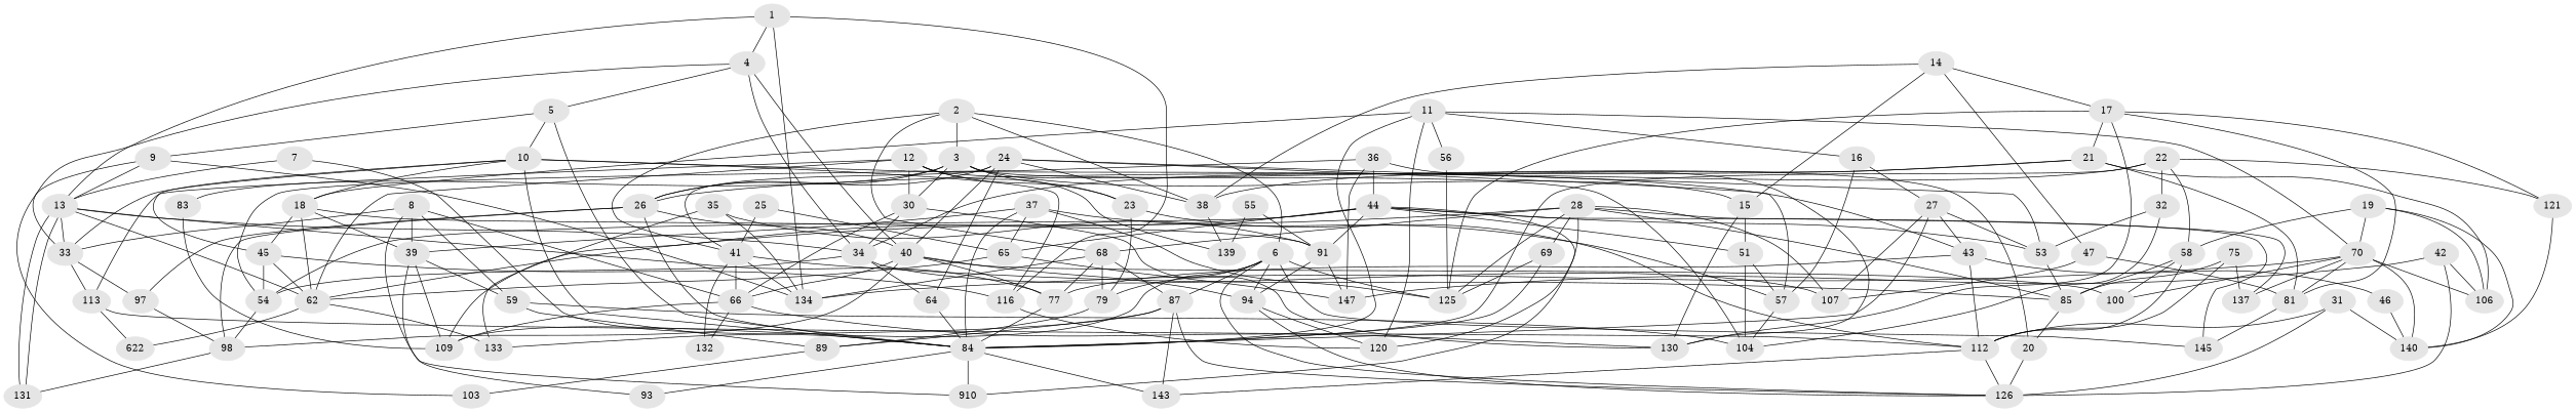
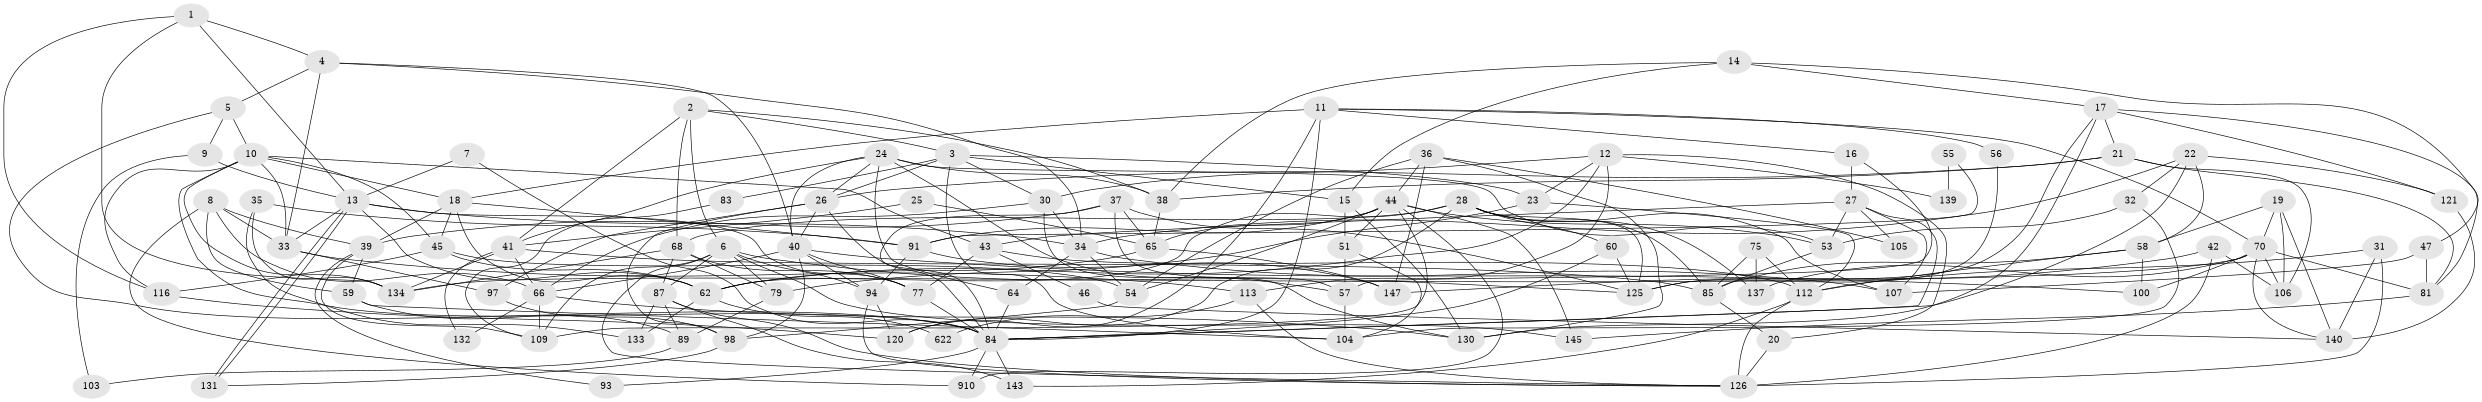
  graph {
    node [color=gray90 style=filled]
    1 [super="+20"]
    4
    13 [super="+61"]
    116
    134
    5
    33 [super="+127"]
    34 [super="+48"]
    40 [super="+124"]
    62 [super="+71"]
    77
    131
    120
    2 [super="+95"]
    3 [super="+72"]
    6 [super="+73"]
    38
    41 [super="+92"]
    68
    15 [super="+65"]
    23
    26 [super="+67"]
    30 [super="+111"]
    83
    104 [super="+144"]
    79
    87 [super="+118"]
    94 [super="+96"]
    109
    125
    126 [super="+129"]
    145
    139
    66 [super="+108"]
    85 [super="+128"]
    132
    51
    130 [super="+138"]
    112 [super="+135"]
    84 [super="+86"]
    97
    98 [super="+115"]
    9 [super="+76"]
    10 [super="+136"]
    113
    64
    107
    54
    100
    103
    18 [super="+63"]
    43 [super="+52"]
    45 [super="+49"]
    n54 [label=910]
    93
    143
    89 [super="+101"]
    133
    7
    8
    39 [super="+88"]
    59
    91
    46
    11 [super="+82"]
    16
    56
    70 [super="+114"]
    27 [super="+29"]
    57
    81
    106 [super="+123"]
    140
    137
    12 [super="+99"]
    n76 [label=20]
    n77 [label=622]
    14
    17 [super="+78"]
    47
    21
    121 [super="+146"]
    53 [super="+117"]
+   105
    147
    58 [super="+142"]
    19
    22 [super="+50"]
    32
    24 [super="+74"]
    25
    n92 [label=65]
    28 [super="+80"]
-   69 [super="+141"]
+   69 [super="+141" label=60]
    31
    35
    44 [super="+102"]
    36
    37 [super="+119"]
    42
    55
    75
    1 -- 4
    1 -- 13
    1 -- 116
    1 -- 134
    4 -- 5
    4 -- 33
    4 -- 34
    4 -- 40
    13 -- 33
    13 -- 34
    13 -- 62
    13 -- 77
    13 -- 131
    13 -- 131
    116 -- 120
    5 -- 84
    5 -- 9
    5 -- 10
    33 -- 97
    33 -- 113
    34 -- 64
    34 -- 107
    34 -- 54
    40 -- 77
    40 -- 94
    40 -- 66
    40 -- 98
    40 -- 100
    62 -- 133
    62 -- n77
    77 -- 84
    2 -- 3
    2 -- 6
    2 -- 38
    2 -- 41
    2 -- 68
    3 -- 15
    3 -- 23
    3 -- 26
    3 -- 30
    3 -- 83
    3 -- 104
    6 -- 79
    6 -- 87
    6 -- 94
    6 -- 109
    6 -- 125
    6 -- 126
    6 -- 145
-   38 -- 139
+   38 -- n92
    41 -- 134
    41 -- 66
    41 -- 85
    41 -- 132
    68 -- 134
    68 -- 77
    68 -- 79
    68 -- 87
    15 -- 51
    15 -- 130
    23 -- 79
    23 -- 112
    26 -- 40
    26 -- 84
    26 -- 97
    26 -- 98
    30 -- 34
    30 -- 66
    30 -- 130
    83 -- 109
    79 -- 89
    87 -- 126
    87 -- 143
    87 -- 89
    87 -- 133
    94 -- 120
    94 -- 126
    66 -- 109
    66 -- 132
    66 -- 130
    85 -- n76
    51 -- 104
    51 -- 57
    112 -- 126
    112 -- 143
    84 -- n54
    84 -- 93
    84 -- 143
    97 -- 98
    98 -- 131
    9 -- 13
-   9 -- 134
+   10 -- 134
    9 -- 103
    10 -- 116
    10 -- 33
    10 -- 84
    10 -- 18
    10 -- 43
    10 -- 45
-   113 -- 112
+   113 -- 126
    113 -- n77
    64 -- 84
    54 -- 98
    18 -- 62
    18 -- 45
    18 -- 39
    18 -- 91
    43 -- 77
    43 -- 112 [weight=2]
    43 -- 46
    45 -- 116
    45 -- 62
    45 -- 54
    89 -- 103
    7 -- 13
    7 -- 84
    8 -- 33
    8 -- 66
    8 -- n54
    8 -- 39
    8 -- 59
    39 -- 109
    39 -- 93
    39 -- 59
    59 -- 104
    59 -- 89
    91 -- 94
    91 -- 147
    46 -- 140
    11 -- 120
    11 -- 84
    11 -- 18
    11 -- 16
    11 -- 56
    11 -- 70
    16 -- 27
    16 -- 57
    56 -- 125
    70 -- 134
    70 -- 100
    70 -- 81
    70 -- 106
    70 -- 140
    70 -- 137
    27 -- 84
    27 -- 107
    27 -- 43
    27 -- 53
+   27 -- 105
    57 -- 104
    81 -- 145
    12 -- 62
    12 -- 23
    12 -- 30
    12 -- 139
    12 -- 113
    12 -- n76
    n76 -- 126
    14 -- 38
    14 -- 15
    14 -- 17
    14 -- 47
    17 -- 125
    17 -- 130
    17 -- 81
    17 -- 21
    17 -- 121
    47 -- 107
    47 -- 81
    21 -- 38
    21 -- 26
    21 -- 81
    21 -- 106
    121 -- 140 [weight=2]
    53 -- 85
    58 -- 85
    58 -- 112
    58 -- 100
    19 -- 70
    19 -- 106
    19 -- 140
    19 -- 58
    22 -- 34
    22 -- 84
    22 -- 121
    22 -- 58
    22 -- 32
    32 -- 104
    32 -- 53
    24 -- 40
    24 -- 38
    24 -- 41
    24 -- 26
    24 -- 64
    24 -- 57
    24 -- 53
    25 -- 41
    25 -- n92
    n92 -- 62
    n92 -- 147
    28 -- 62
    28 -- 120
    28 -- 68
    28 -- 125
    28 -- 85
    28 -- 107
    28 -- 137
    28 -- 69
    69 -- 125
    69 -- 84
    31 -- 126 [weight=2]
    31 -- 112
    31 -- 140
    35 -- 134
    35 -- 133
    35 -- 91
    44 -- 109
    44 -- 145
    44 -- 51
    44 -- 54
    44 -- n54
    44 -- 91
    44 -- 53 [weight=2]
    44 -- n92
    36 -- 130
    36 -- 54
+   36 -- 105
    36 -- 147
    36 -- 44
    37 -- 125
    37 -- 84
    37 -- 39
    37 -- 57
    37 -- n92
    42 -- 126
    42 -- 106 [weight=2]
    42 -- 147
    55 -- 139
    55 -- 91
    75 -- 85
    75 -- 112
    75 -- 137
  }
